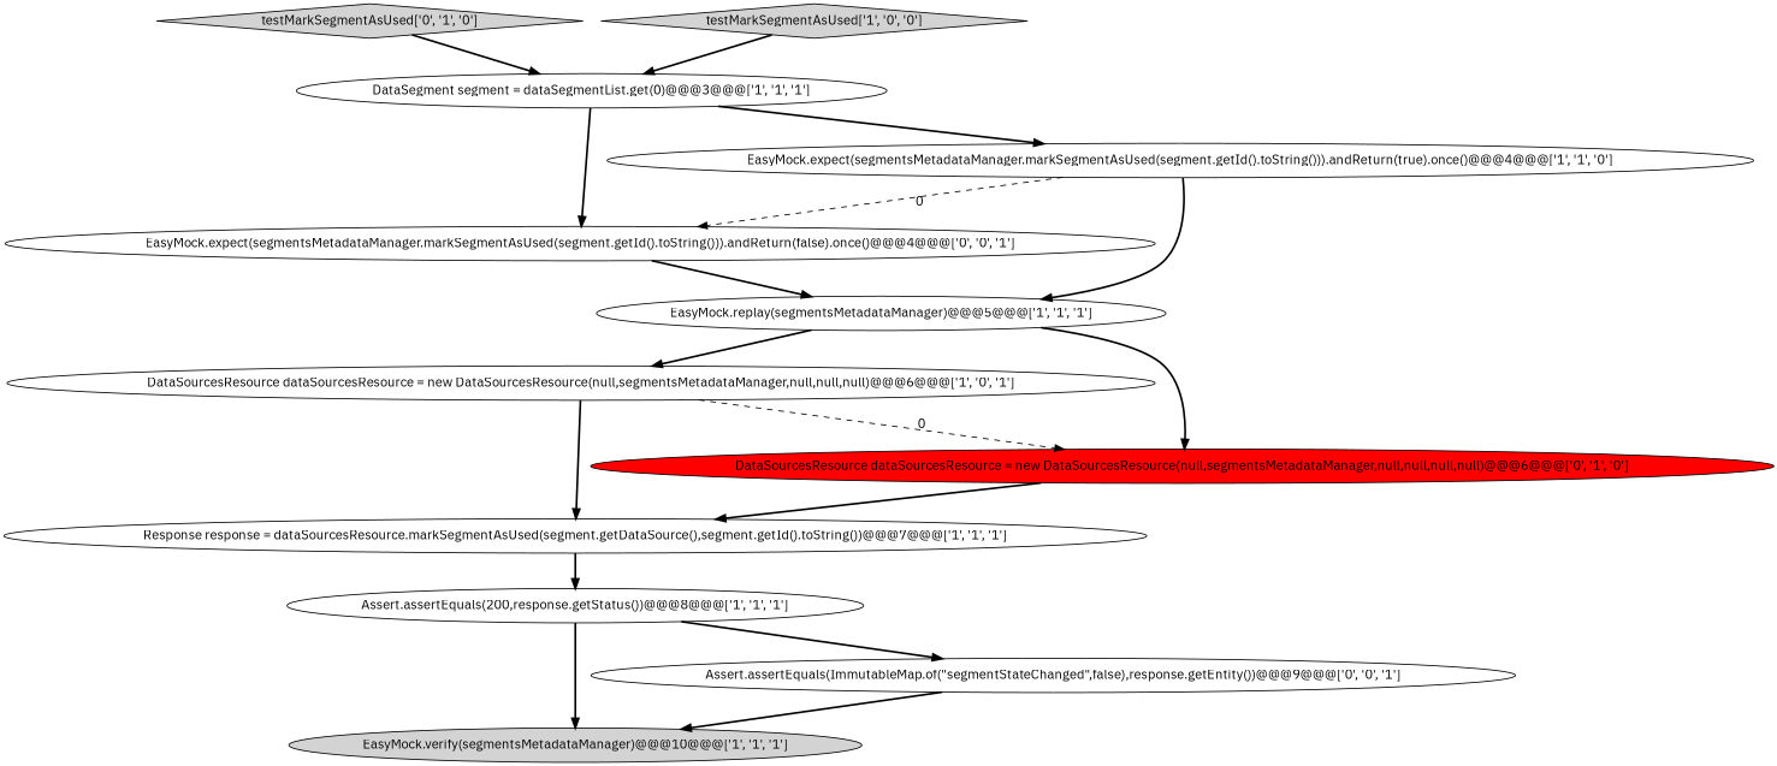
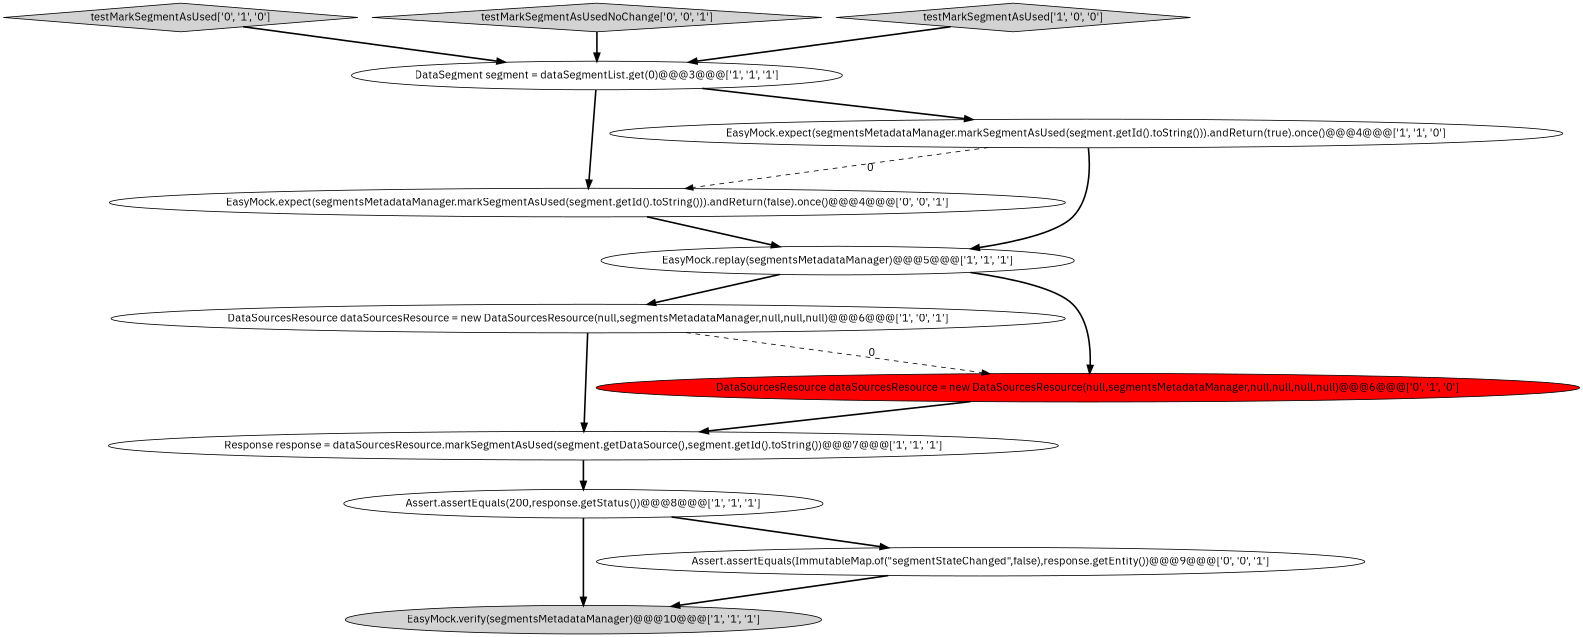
  digraph {
    fontname="IBM Plex Sans"
    node [fillcolor=white shape=ellipse style=filled fontname="IBM Plex Sans"]
    edge [style=bold fontname="IBM Plex Sans"]
    n1 [fillcolor=lightgray label="EasyMock.verify(segmentsMetadataManager)@@@10@@@['1', '1', '1']"]
    n2 [label="Assert.assertEquals(ImmutableMap.of(\"segmentStateChanged\",false),response.getEntity())@@@9@@@['0', '0', '1']"]
    n3 [label="Response response = dataSourcesResource.markSegmentAsUsed(segment.getDataSource(),segment.getId().toString())@@@7@@@['1', '1', '1']"]
    n4 [label="Assert.assertEquals(200,response.getStatus())@@@8@@@['1', '1', '1']"]
    n5 [fillcolor=lightgray label="testMarkSegmentAsUsed['0', '1', '0']" shape=diamond]
    n6 [label="DataSegment segment = dataSegmentList.get(0)@@@3@@@['1', '1', '1']"]
    n7 [label="EasyMock.expect(segmentsMetadataManager.markSegmentAsUsed(segment.getId().toString())).andReturn(false).once()@@@4@@@['0', '0', '1']"]
    n8 [label="EasyMock.replay(segmentsMetadataManager)@@@5@@@['1', '1', '1']"]
+   n9 [fillcolor=lightgray label="testMarkSegmentAsUsedNoChange['0', '0', '1']" shape=diamond]
    n10 [label="EasyMock.expect(segmentsMetadataManager.markSegmentAsUsed(segment.getId().toString())).andReturn(true).once()@@@4@@@['1', '1', '0']"]
    n11 [label="DataSourcesResource dataSourcesResource = new DataSourcesResource(null,segmentsMetadataManager,null,null,null)@@@6@@@['1', '0', '1']"]
    n12 [fillcolor=red label="DataSourcesResource dataSourcesResource = new DataSourcesResource(null,segmentsMetadataManager,null,null,null,null)@@@6@@@['0', '1', '0']"]
    n13 [fillcolor=lightgray label="testMarkSegmentAsUsed['1', '0', '0']" shape=diamond]
    n2 -> n1
    n3 -> n4
    n4 -> n1
    n4 -> n2
    n5 -> n6
    n6 -> n7
    n6 -> n10
    n7 -> n8
    n8 -> n11
    n8 -> n12
+   n9 -> n6
    n10 -> n7 [label=0 style=dashed]
    n10 -> n8
    n11 -> n3
    n11 -> n12 [label=0 style=dashed]
    n12 -> n3
    n13 -> n6
  }
